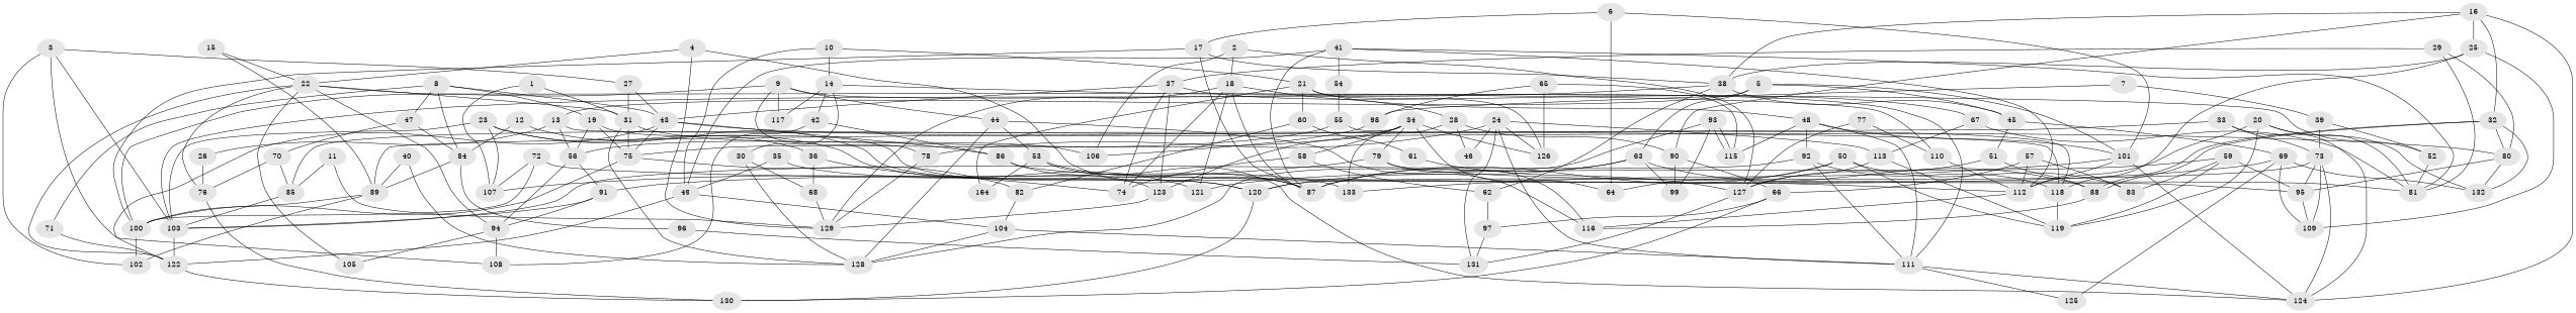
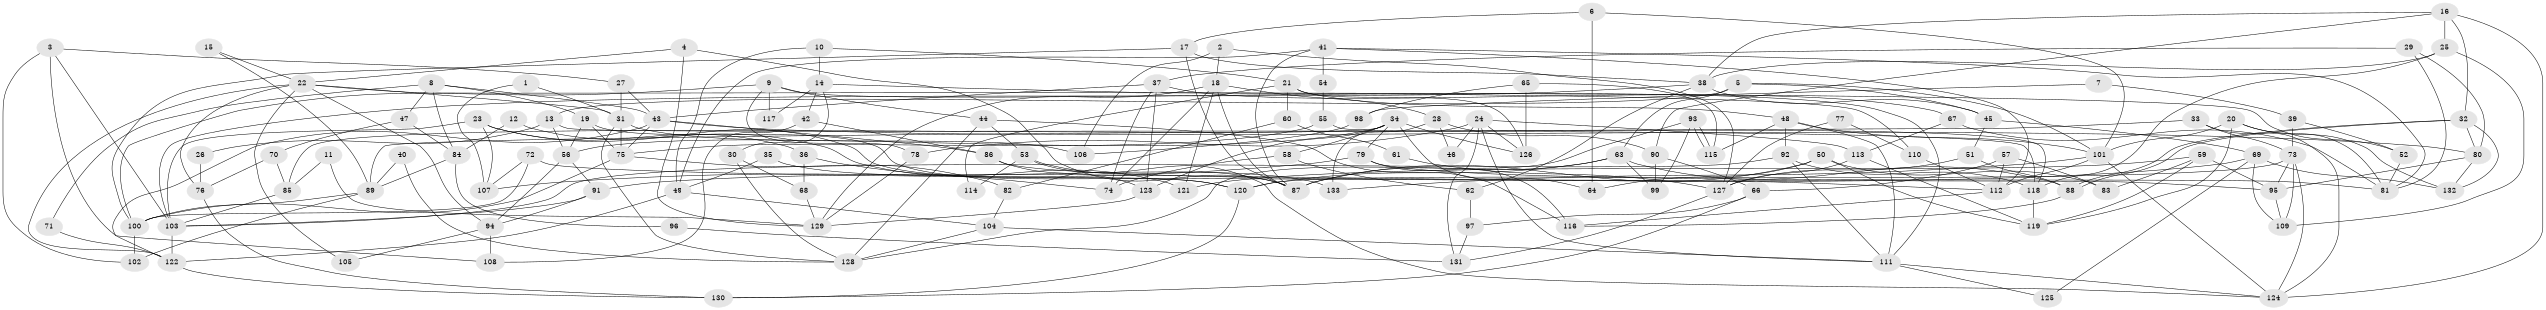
  graph {
    node [color=gray90 style=filled]
    1
    31
    107
    106
    75
    128
    2
    18
    127
    87
    129
    28
    74
    121
    131
    3
    27
    102
    103
    108
    43
    122
    4
    22
    76
    94
    105
    110
    5
    13
    45
    63
    101
    26
    56
    118
    51
    69
    120
    88
    99
    124
    112
    133
    6
    17
    64
    100
    38
    7
    39
    98
    52
    73
    8
    19
    47
    71
    84
    80
    86
    70
    89
    96
    9
    44
    78
    111
    117
    53
    116
    125
    10
    14
    21
    49
    30
    42
    48
    60
-   114 [label=164]
+   114
    126
    104
    11
    85
    12
    130
    91
    119
    68
    81
    15
    16
    32
    90
    25
    132
    62
    66
    46
    82
    20
    92
    115
    61
    23
    36
    109
    24
    113
    29
    37
    123
    67
    95
    33
    34
    58
    79
    35
    97
    40
    41
    54
    55
    50
    83
    57
    59
    65
    72
    77
    93
    1 -- 31
    1 -- 107
    31 -- 106
    31 -- 75
    31 -- 128
    75 -- 100
    75 -- 82
    2 -- 106
    2 -- 18
    2 -- 127
    18 -- 87
    18 -- 129
    18 -- 28
    18 -- 74
    18 -- 121
    127 -- 131
    28 -- 133
    28 -- 90
    28 -- 46
    3 -- 27
    3 -- 102
    3 -- 103
    3 -- 108
    27 -- 31
    27 -- 43
    103 -- 122
    43 -- 75
    43 -- 122
    43 -- 80
    43 -- 86
    122 -- 130
    4 -- 87
    4 -- 129
    4 -- 22
    22 -- 31
    22 -- 122
    22 -- 76
    22 -- 94
    22 -- 105
    22 -- 110
    76 -- 130
    94 -- 108
    94 -- 105
    110 -- 112
    5 -- 13
    5 -- 45
    5 -- 63
    5 -- 101
    13 -- 26
    13 -- 56
    13 -- 118
    45 -- 51
    45 -- 69
    63 -- 87
    63 -- 120
    63 -- 88
    63 -- 99
    101 -- 124
    101 -- 112
    101 -- 133
    26 -- 76
    56 -- 94
    56 -- 91
    118 -- 119
    51 -- 127
    51 -- 88
    69 -- 125
    69 -- 91
    69 -- 132
    69 -- 109
    120 -- 130
    88 -- 116
    112 -- 116
    6 -- 101
    6 -- 17
    6 -- 64
    17 -- 87
    17 -- 100
    17 -- 38
    100 -- 102
    38 -- 103
    38 -- 45
    38 -- 62
    7 -- 39
    7 -- 98
    39 -- 52
    39 -- 73
    98 -- 106
    52 -- 81
    73 -- 120
    73 -- 124
    73 -- 109
    73 -- 95
    8 -- 43
    8 -- 19
    8 -- 47
    8 -- 71
    8 -- 84
    19 -- 75
    19 -- 56
    19 -- 120
    47 -- 84
    47 -- 70
    71 -- 122
    84 -- 89
    84 -- 96
    80 -- 132
    80 -- 95
    86 -- 112
    86 -- 123
    70 -- 76
    70 -- 85
    89 -- 102
    89 -- 100
    96 -- 131
    9 -- 100
    9 -- 44
    9 -- 78
    9 -- 111
    9 -- 117
    44 -- 128
    44 -- 53
    44 -- 116
    78 -- 129
    111 -- 124
    111 -- 125
    53 -- 87
    53 -- 124
    53 -- 114
    10 -- 14
    10 -- 21
    10 -- 49
    14 -- 52
    14 -- 117
    14 -- 30
    14 -- 42
    21 -- 48
    21 -- 60
    21 -- 114
    21 -- 126
    49 -- 122
    49 -- 104
    30 -- 128
    30 -- 68
    42 -- 108
    42 -- 86
    48 -- 101
    48 -- 111
    48 -- 92
    48 -- 115
    60 -- 82
    60 -- 61
    104 -- 128
    104 -- 111
    11 -- 129
    11 -- 85
    85 -- 103
    12 -- 120
    12 -- 84
    91 -- 103
    91 -- 94
    68 -- 129
    15 -- 22
    15 -- 89
    16 -- 124
    16 -- 38
    16 -- 32
    16 -- 90
    16 -- 25
    32 -- 88
    32 -- 88
    32 -- 80
    32 -- 132
    90 -- 99
    90 -- 66
    25 -- 118
    25 -- 38
    25 -- 109
    62 -- 97
    66 -- 130
    66 -- 97
    82 -- 104
-   20 -- 112
+   20 -- 101
    20 -- 119
    20 -- 81
    20 -- 132
    92 -- 103
    92 -- 118
    92 -- 111
    61 -- 127
    23 -- 107
    23 -- 121
    23 -- 103
    23 -- 36
    36 -- 74
    36 -- 68
    24 -- 131
    24 -- 78
    24 -- 111
    24 -- 126
    24 -- 46
    24 -- 113
    113 -- 127
    113 -- 119
    29 -- 80
    29 -- 81
    29 -- 37
    37 -- 74
    37 -- 43
    37 -- 123
    37 -- 67
    123 -- 129
    67 -- 81
    67 -- 113
    95 -- 109
    33 -- 124
    33 -- 73
    33 -- 89
    34 -- 56
    34 -- 64
    34 -- 126
    34 -- 85
    34 -- 123
    34 -- 58
    34 -- 79
    58 -- 74
    58 -- 62
    79 -- 107
    79 -- 116
    79 -- 81
    35 -- 133
    35 -- 49
    97 -- 131
    40 -- 128
    40 -- 89
    41 -- 87
    41 -- 112
    41 -- 49
    41 -- 81
    41 -- 54
    54 -- 55
    55 -- 75
    55 -- 118
    50 -- 87
    50 -- 64
    50 -- 119
    50 -- 83
    57 -- 112
    57 -- 66
    57 -- 83
    59 -- 121
    59 -- 119
    59 -- 95
    59 -- 83
    65 -- 98
    65 -- 126
    65 -- 115
    72 -- 107
    72 -- 100
    72 -- 95
    77 -- 127
    77 -- 110
    93 -- 128
    93 -- 99
    93 -- 115
    93 -- 115
  }
